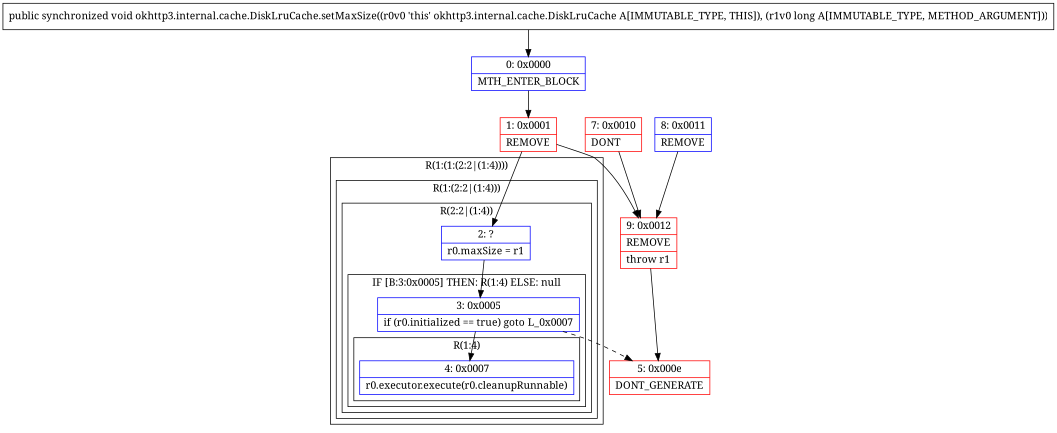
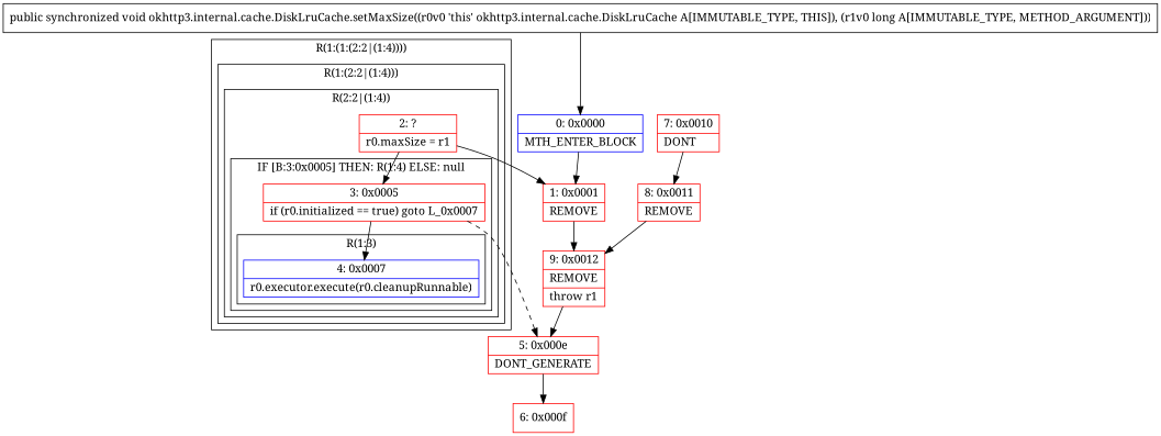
  digraph {
    fontname="Noto Serif"
    node [color=red fontname="Noto Serif" shape=record]
    edge [fontname="Noto Serif"]
    n1 [color=blue label="{4\:\ 0x0007|r0.executor.execute(r0.cleanupRunnable)\l}"]
-   n2 [color=blue label="{3\:\ 0x0005|if (r0.initialized == true) goto L_0x0007\l}"]
-   n3 [color=blue label="{2\:\ ?|r0.maxSize = r1\l}"]
+   n2 [label="{3\:\ 0x0005|if (r0.initialized == true) goto L_0x0007\l}"]
+   n3 [label="{2\:\ ?|r0.maxSize = r1\l}"]
    n4 [label="{5\:\ 0x000e|DONT_GENERATE\l}"]
+   n5 [label="{6\:\ 0x000f}"]
    n6 [color=blue label="{0\:\ 0x0000|MTH_ENTER_BLOCK\l}"]
    n7 [label="{1\:\ 0x0001|REMOVE\l}"]
    n8 [label="{9\:\ 0x0012|REMOVE\l|throw r1\l}"]
    n9 [label="{7\:\ 0x0010|DONT\l}"]
-   n10 [color=blue label="{8\:\ 0x0011|REMOVE\l}"]
+   n10 [label="{8\:\ 0x0011|REMOVE\l}"]
    n11 [label="{public synchronized void okhttp3.internal.cache.DiskLruCache.setMaxSize((r0v0 'this' okhttp3.internal.cache.DiskLruCache A[IMMUTABLE_TYPE, THIS]), (r1v0 long A[IMMUTABLE_TYPE, METHOD_ARGUMENT])) }" color=""]
    subgraph cluster_1 {
      label="R(1:(1:(2:2|(1:4))))"
      subgraph cluster_2 {
        label="R(1:(2:2|(1:4)))"
        subgraph cluster_3 {
          label="R(2:2|(1:4))"
          n3
          subgraph cluster_4 {
            label="IF [B:3:0x0005] THEN: R(1:4) ELSE: null"
            n2
            subgraph cluster_5 {
-             label="R(1:4)"
+             label="R(1:3)"
              n1
            }
          }
        }
      }
    }
    n2 -> n1
    n2 -> n4 [style=dashed]
    n3 -> n2
+   n4 -> n5
    n6 -> n7
-   n7 -> n3
+   n3 -> n7
    n7 -> n8
    n8 -> n4
-   n9 -> n8
+   n9 -> n10
    n10 -> n8
    n11 -> n6
  }
